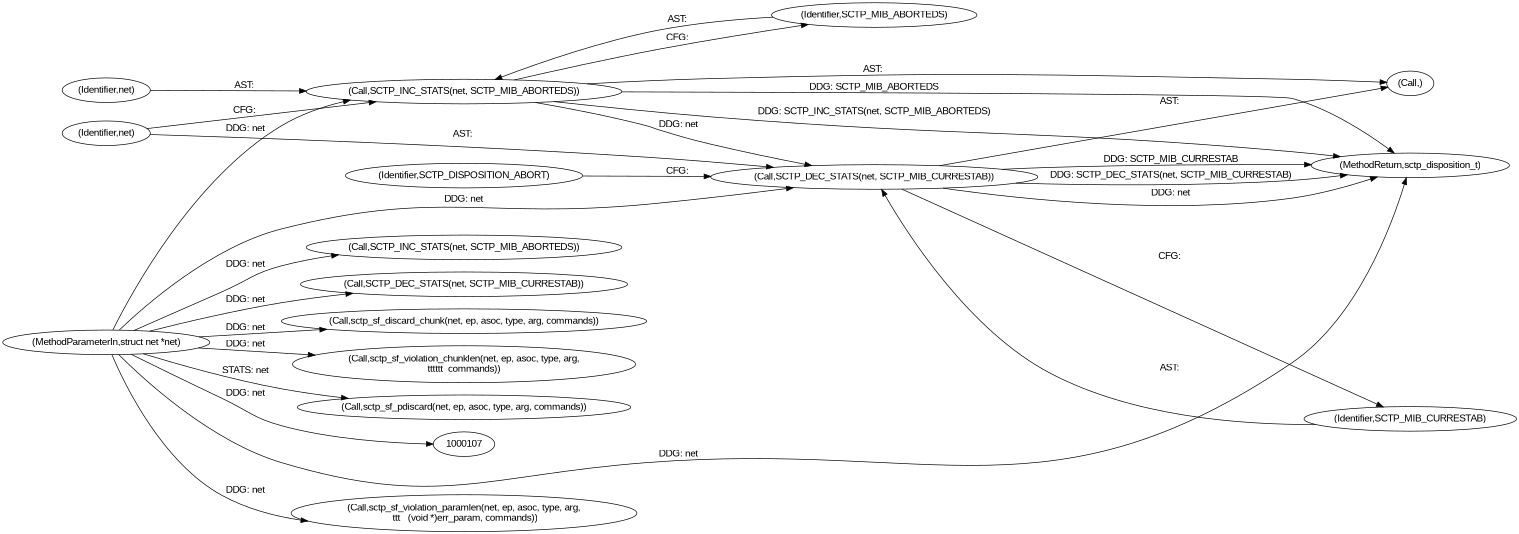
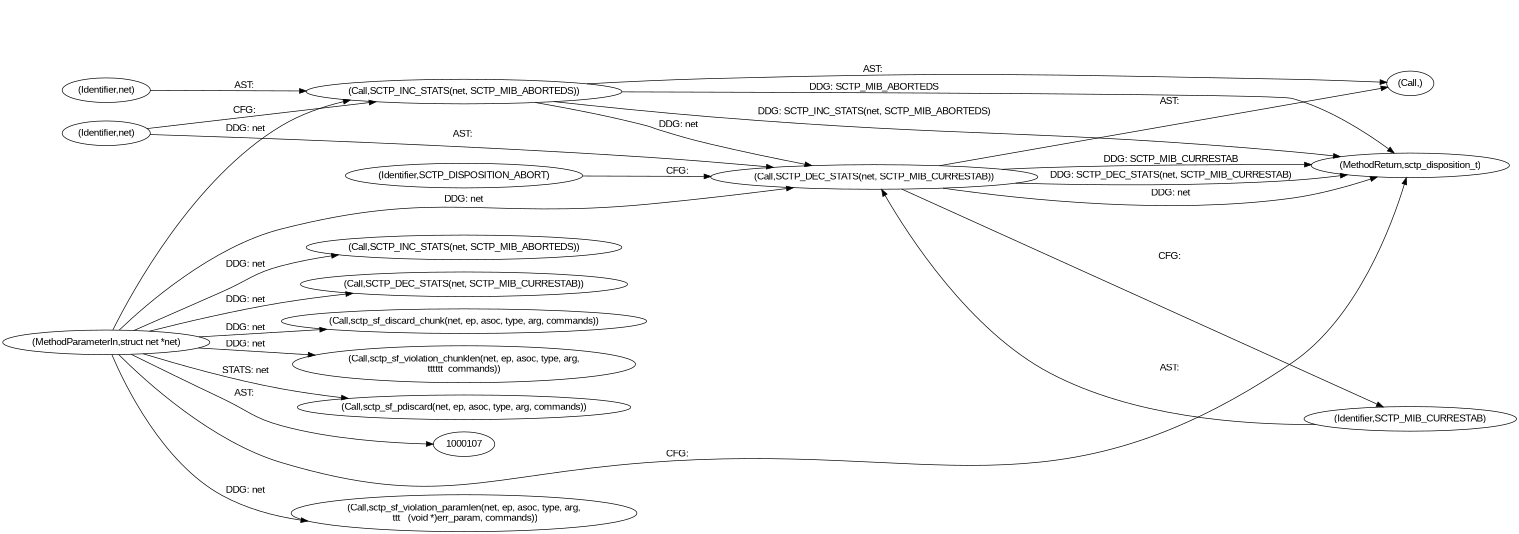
  digraph {
    fontname="Liberation Sans"
    rankdir=LR
    node [fontname="Liberation Sans"]
    edge [fontname="Liberation Sans"]
    n1 [label="(Call,SCTP_DEC_STATS(net, SCTP_MIB_CURRESTAB))"]
    n2 [label="(Identifier,SCTP_MIB_CURRESTAB)"]
    n3 [label="(MethodReturn,sctp_disposition_t)"]
    n4 [label="(Call,)"]
    n5 [label="(Call,SCTP_INC_STATS(net, SCTP_MIB_ABORTEDS))"]
-   n6 [label="(Identifier,SCTP_MIB_ABORTEDS)"]
    n7 [label="(MethodParameterIn,struct net *net)"]
    n8 [label="(Call,sctp_sf_violation_paramlen(net, ep, asoc, type, arg,\n \t\t\t   (void *)err_param, commands))"]
    n9 [label="(Call,SCTP_INC_STATS(net, SCTP_MIB_ABORTEDS))"]
    n10 [label="(Call,SCTP_DEC_STATS(net, SCTP_MIB_CURRESTAB))"]
    n11 [label="(Call,sctp_sf_discard_chunk(net, ep, asoc, type, arg, commands))"]
    n12 [label="(Call,sctp_sf_violation_chunklen(net, ep, asoc, type, arg,\n\t\t\t\t\t\t  commands))"]
    n13 [label="(Call,sctp_sf_pdiscard(net, ep, asoc, type, arg, commands))"]
    1000107
    n15 [label="(Identifier,net)"]
    n16 [label="(Identifier,net)"]
    n17 [label="(Identifier,SCTP_DISPOSITION_ABORT)"]
    n1 -> n2 [label="CFG: "]
    n1 -> n3 [label="DDG: SCTP_MIB_CURRESTAB"]
    n1 -> n3 [label="DDG: SCTP_DEC_STATS(net, SCTP_MIB_CURRESTAB)"]
    n1 -> n3 [label="DDG: net"]
    n1 -> n4 [label="AST: "]
    n2 -> n1 [label="AST: "]
    n5 -> n1 [label="DDG: net"]
    n5 -> n3 [label="DDG: SCTP_INC_STATS(net, SCTP_MIB_ABORTEDS)"]
    n5 -> n3 [label="DDG: SCTP_MIB_ABORTEDS"]
    n5 -> n4 [label="AST: "]
-   n5 -> n6 [label="CFG: "]
-   n6 -> n5 [label="AST: "]
    n7 -> n1 [label="DDG: net"]
-   n7 -> n3 [label="DDG: net"]
+   n7 -> n3 [label="CFG: "]
    n7 -> n5 [label="DDG: net"]
    n7 -> n8 [label="DDG: net"]
    n7 -> n9 [label="DDG: net"]
    n7 -> n10 [label="DDG: net"]
    n7 -> n11 [label="DDG: net"]
    n7 -> n12 [label="DDG: net"]
    n7 -> n13 [label="STATS: net"]
-   n7 -> 1000107 [label="DDG: net"]
+   n7 -> 1000107 [label="AST: "]
    n15 -> n1 [label="AST: "]
    n15 -> n5 [label="CFG: "]
    n16 -> n5 [label="AST: "]
    n17 -> n1 [label="CFG: "]
  }
